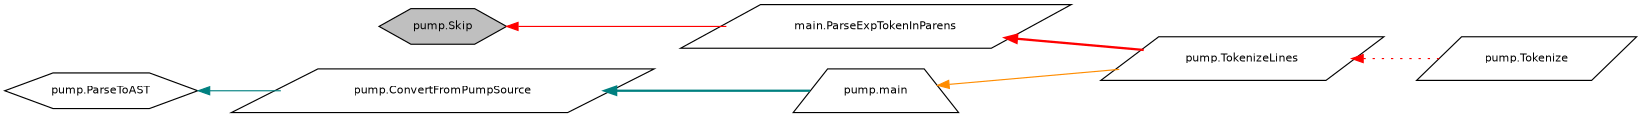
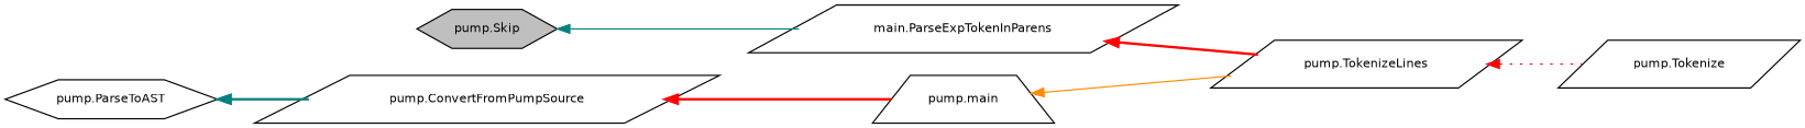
  digraph {
    rankdir=LR
    node [color=black fillcolor=white fontname=Helvetica fontsize=10 shape=parallelogram style=filled]
    edge [color=teal dir=back fontname=Helvetica fontsize=10 labelfontname=Helvetica labelfontsize=10 style=bold]
    n1 [fillcolor=grey75 fontcolor=black height=0.2 label="pump.Skip" shape=hexagon width=0.4]
    n2 [height=0.2 label="main.ParseExpTokenInParens" width=0.4]
    n3 [height=0.2 label="pump.TokenizeLines" width=0.4]
    n4 [height=0.2 label="pump.Tokenize" width=0.4]
    n5 [height=0.2 label="pump.ParseToAST" shape=hexagon width=0.4]
    n6 [height=0.2 label="pump.ConvertFromPumpSource" width=0.4]
    n7 [height=0.2 label="pump.main" shape=trapezium width=0.4]
-   n1 -> n2 [color=red style=solid]
+   n1 -> n2 [style=solid]
    n2 -> n3 [color=red]
    n3 -> n4 [color=red style=dotted]
-   n5 -> n6 [style=solid]
-   n6 -> n7
+   n5 -> n6
+   n6 -> n7 [color=red]
    n7 -> n3 [color=darkorange style=solid]
  }
